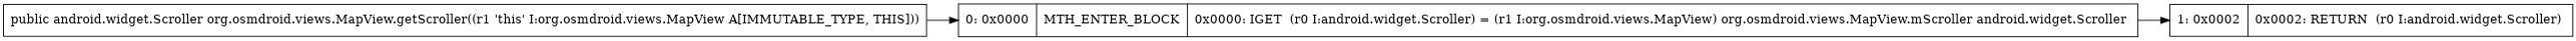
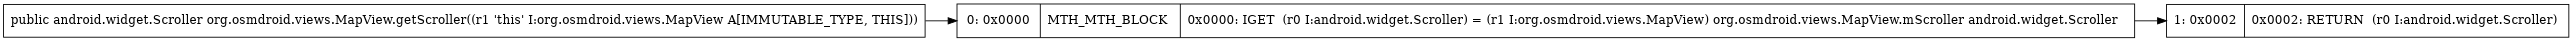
  digraph {
    rankdir=LR
    node [shape=record]
-   n1 [label="{0\:\ 0x0000|MTH_ENTER_BLOCK\l|0x0000: IGET  (r0 I:android.widget.Scroller) = (r1 I:org.osmdroid.views.MapView) org.osmdroid.views.MapView.mScroller android.widget.Scroller \l}"]
+   n1 [label="{0\:\ 0x0000|MTH_MTH_BLOCK\l|0x0000: IGET  (r0 I:android.widget.Scroller) = (r1 I:org.osmdroid.views.MapView) org.osmdroid.views.MapView.mScroller android.widget.Scroller \l}"]
    n2 [label="{1\:\ 0x0002|0x0002: RETURN  (r0 I:android.widget.Scroller) \l}"]
    n3 [label="{public android.widget.Scroller org.osmdroid.views.MapView.getScroller((r1 'this' I:org.osmdroid.views.MapView A[IMMUTABLE_TYPE, THIS])) }"]
    n1 -> n2
    n3 -> n1
  }
